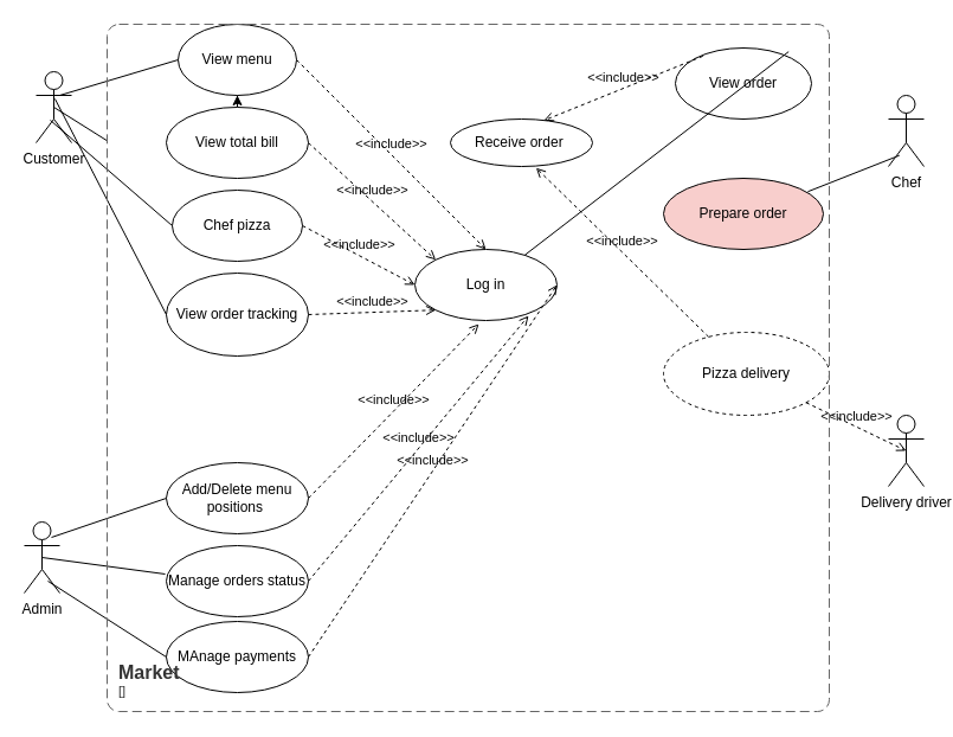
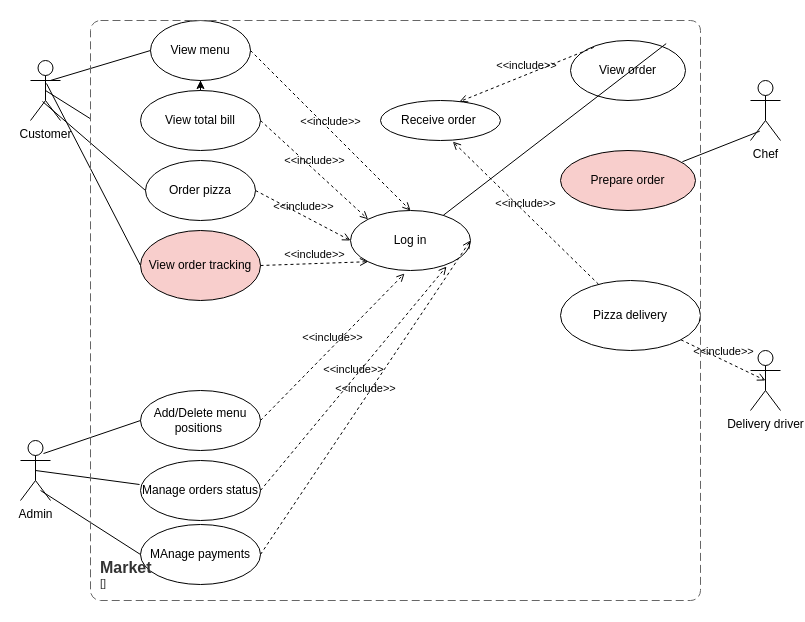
  <mxCell id="0" />
  <mxCell id="1" parent="0" />
  <mxCell id="2" value="Customer" style="shape=umlActor;verticalLabelPosition=bottom;verticalAlign=top;html=1;" parent="1" vertex="1"><mxGeometry x="30" y="60" width="30" height="60" as="geometry" /></mxCell>
  <mxCell id="3" value="Log in" style="ellipse;whiteSpace=wrap;html=1;" parent="1" vertex="1"><mxGeometry x="350" y="210" width="120" height="60" as="geometry" /></mxCell>
- <mxCell id="4" value="Chef pizza" style="ellipse;whiteSpace=wrap;html=1;" parent="1" vertex="1"><mxGeometry x="145" y="160" width="110" height="60" as="geometry" /></mxCell>
+ <mxCell id="4" value="Order pizza" style="ellipse;whiteSpace=wrap;html=1;" parent="1" vertex="1"><mxGeometry x="145" y="160" width="110" height="60" as="geometry" /></mxCell>
  <mxCell id="5" value="" style="edgeStyle=orthogonalEdgeStyle;rounded=0;orthogonalLoop=1;jettySize=auto;html=1;" parent="1" source="6" target="7" edge="1"><mxGeometry relative="1" as="geometry" /></mxCell>
  <mxCell id="6" value="View total bill" style="ellipse;whiteSpace=wrap;html=1;" parent="1" vertex="1"><mxGeometry x="140" y="90" width="120" height="60" as="geometry" /></mxCell>
  <mxCell id="7" value="View menu" style="ellipse;whiteSpace=wrap;html=1;" parent="1" vertex="1"><mxGeometry x="150" y="20" width="100" height="60" as="geometry" /></mxCell>
- <mxCell id="8" value="View order tracking" style="ellipse;whiteSpace=wrap;html=1;" parent="1" vertex="1"><mxGeometry x="140" y="230" width="120" height="70" as="geometry" /></mxCell>
+ <mxCell id="8" value="View order tracking" style="ellipse;whiteSpace=wrap;html=1;fillColor=#f8cecc;" parent="1" vertex="1"><mxGeometry x="140" y="230" width="120" height="70" as="geometry" /></mxCell>
  <mxCell id="9" value="&amp;lt;&amp;lt;include&amp;gt;&amp;gt;" style="html=1;verticalAlign=bottom;labelBackgroundColor=none;endArrow=open;endFill=0;dashed=1;rounded=0;entryX=0.5;entryY=0;entryDx=0;entryDy=0;exitX=1;exitY=0.5;exitDx=0;exitDy=0;" parent="1" source="7" target="3" edge="1"><mxGeometry width="160" relative="1" as="geometry"><mxPoint x="310" y="150" as="sourcePoint" /><mxPoint x="470" y="150" as="targetPoint" /></mxGeometry></mxCell>
  <mxCell id="10" value="&amp;lt;&amp;lt;include&amp;gt;&amp;gt;" style="html=1;verticalAlign=bottom;labelBackgroundColor=none;endArrow=open;endFill=0;dashed=1;rounded=0;exitX=1;exitY=0.5;exitDx=0;exitDy=0;entryX=0;entryY=0;entryDx=0;entryDy=0;" parent="1" source="6" target="3" edge="1"><mxGeometry width="160" relative="1" as="geometry"><mxPoint x="310" y="320" as="sourcePoint" /><mxPoint x="450" y="370" as="targetPoint" /></mxGeometry></mxCell>
  <mxCell id="11" value="&amp;lt;&amp;lt;include&amp;gt;&amp;gt;" style="html=1;verticalAlign=bottom;labelBackgroundColor=none;endArrow=open;endFill=0;dashed=1;rounded=0;exitX=1;exitY=0.5;exitDx=0;exitDy=0;entryX=0;entryY=0.5;entryDx=0;entryDy=0;" parent="1" source="4" target="3" edge="1"><mxGeometry width="160" relative="1" as="geometry"><mxPoint x="320" y="235" as="sourcePoint" /><mxPoint x="450" y="370" as="targetPoint" /></mxGeometry></mxCell>
  <mxCell id="12" value="&amp;lt;&amp;lt;include&amp;gt;&amp;gt;" style="html=1;verticalAlign=bottom;labelBackgroundColor=none;endArrow=open;endFill=0;dashed=1;rounded=0;exitX=1;exitY=0.5;exitDx=0;exitDy=0;entryX=0;entryY=1;entryDx=0;entryDy=0;" parent="1" source="8" target="3" edge="1"><mxGeometry width="160" relative="1" as="geometry"><mxPoint x="320" y="315" as="sourcePoint" /><mxPoint x="480" y="370" as="targetPoint" /></mxGeometry></mxCell>
  <mxCell id="13" value="" style="edgeStyle=none;html=1;endArrow=none;verticalAlign=bottom;rounded=0;exitX=0.667;exitY=0.333;exitDx=0;exitDy=0;exitPerimeter=0;entryX=0;entryY=0.5;entryDx=0;entryDy=0;" parent="1" source="2" target="7" edge="1"><mxGeometry width="160" relative="1" as="geometry"><mxPoint x="120" y="160" as="sourcePoint" /><mxPoint x="280" y="160" as="targetPoint" /></mxGeometry></mxCell>
  <mxCell id="14" value="" style="edgeStyle=none;html=1;endArrow=none;verticalAlign=bottom;rounded=0;exitX=0.533;exitY=0.383;exitDx=0;exitDy=0;exitPerimeter=0;entryX=0;entryY=0.5;entryDx=0;entryDy=0;" parent="1" source="2" target="8" edge="1"><mxGeometry width="160" relative="1" as="geometry"><mxPoint x="120.01" y="149.98" as="sourcePoint" /><mxPoint x="180" y="125" as="targetPoint" /></mxGeometry></mxCell>
  <mxCell id="15" value="" style="edgeStyle=none;html=1;endArrow=none;verticalAlign=bottom;rounded=0;exitX=0.4;exitY=0.683;exitDx=0;exitDy=0;exitPerimeter=0;entryX=0;entryY=0.5;entryDx=0;entryDy=0;" parent="1" source="2" target="4" edge="1"><mxGeometry width="160" relative="1" as="geometry"><mxPoint x="130.01" y="159.98" as="sourcePoint" /><mxPoint x="190" y="135" as="targetPoint" /></mxGeometry></mxCell>
  <mxCell id="16" value="" style="edgeStyle=none;html=1;endArrow=none;verticalAlign=bottom;rounded=0;exitX=0.5;exitY=0.5;exitDx=0;exitDy=0;exitPerimeter=0;" parent="1" source="2" target="38" edge="1"><mxGeometry width="160" relative="1" as="geometry"><mxPoint x="140.01" y="169.98" as="sourcePoint" /><mxPoint x="200" y="145" as="targetPoint" /></mxGeometry></mxCell>
  <mxCell id="17" value="Admin" style="shape=umlActor;verticalLabelPosition=bottom;verticalAlign=top;html=1;" parent="1" vertex="1"><mxGeometry x="20" y="440" width="30" height="60" as="geometry" /></mxCell>
  <mxCell id="18" value="Manage orders status" style="ellipse;whiteSpace=wrap;html=1;" parent="1" vertex="1"><mxGeometry x="140" y="460" width="120" height="60" as="geometry" /></mxCell>
  <mxCell id="19" value="Add/Delete menu positions&amp;nbsp;" style="ellipse;whiteSpace=wrap;html=1;" parent="1" vertex="1"><mxGeometry x="140" y="390" width="120" height="60" as="geometry" /></mxCell>
  <mxCell id="20" value="MAnage payments" style="ellipse;whiteSpace=wrap;html=1;" parent="1" vertex="1"><mxGeometry x="140" y="524" width="120" height="60" as="geometry" /></mxCell>
  <mxCell id="21" value="" style="edgeStyle=none;html=1;endArrow=none;verticalAlign=bottom;rounded=0;exitX=0.5;exitY=0.5;exitDx=0;exitDy=0;exitPerimeter=0;entryX=-0.008;entryY=0.4;entryDx=0;entryDy=0;entryPerimeter=0;" parent="1" source="17" target="18" edge="1"><mxGeometry width="160" relative="1" as="geometry"><mxPoint x="70" y="410" as="sourcePoint" /><mxPoint x="230" y="410" as="targetPoint" /></mxGeometry></mxCell>
  <mxCell id="22" value="" style="edgeStyle=none;html=1;endArrow=none;verticalAlign=bottom;rounded=0;exitX=0.767;exitY=0.217;exitDx=0;exitDy=0;exitPerimeter=0;entryX=0;entryY=0.5;entryDx=0;entryDy=0;" parent="1" source="17" target="19" edge="1"><mxGeometry width="160" relative="1" as="geometry"><mxPoint x="80" y="420" as="sourcePoint" /><mxPoint x="240" y="420" as="targetPoint" /></mxGeometry></mxCell>
  <mxCell id="23" value="" style="edgeStyle=none;html=1;endArrow=none;verticalAlign=bottom;rounded=0;exitX=0.667;exitY=0.833;exitDx=0;exitDy=0;exitPerimeter=0;entryX=0;entryY=0.5;entryDx=0;entryDy=0;" parent="1" source="17" target="20" edge="1"><mxGeometry width="160" relative="1" as="geometry"><mxPoint x="90" y="430" as="sourcePoint" /><mxPoint x="250" y="430" as="targetPoint" /></mxGeometry></mxCell>
  <mxCell id="24" value="&amp;lt;&amp;lt;include&amp;gt;&amp;gt;" style="html=1;verticalAlign=bottom;labelBackgroundColor=none;endArrow=open;endFill=0;dashed=1;rounded=0;exitX=1;exitY=0.5;exitDx=0;exitDy=0;entryX=0.45;entryY=1.05;entryDx=0;entryDy=0;entryPerimeter=0;" parent="1" source="19" target="3" edge="1"><mxGeometry width="160" relative="1" as="geometry"><mxPoint x="450" y="460" as="sourcePoint" /><mxPoint x="610" y="460" as="targetPoint" /></mxGeometry></mxCell>
  <mxCell id="25" value="&amp;lt;&amp;lt;include&amp;gt;&amp;gt;" style="html=1;verticalAlign=bottom;labelBackgroundColor=none;endArrow=open;endFill=0;dashed=1;rounded=0;exitX=1;exitY=0.5;exitDx=0;exitDy=0;entryX=0.8;entryY=0.933;entryDx=0;entryDy=0;entryPerimeter=0;" parent="1" source="18" target="3" edge="1"><mxGeometry width="160" relative="1" as="geometry"><mxPoint x="460" y="470" as="sourcePoint" /><mxPoint x="620" y="470" as="targetPoint" /></mxGeometry></mxCell>
  <mxCell id="26" value="&amp;lt;&amp;lt;include&amp;gt;&amp;gt;" style="html=1;verticalAlign=bottom;labelBackgroundColor=none;endArrow=open;endFill=0;dashed=1;rounded=0;exitX=1;exitY=0.5;exitDx=0;exitDy=0;entryX=1;entryY=0.5;entryDx=0;entryDy=0;" parent="1" source="20" target="3" edge="1"><mxGeometry width="160" relative="1" as="geometry"><mxPoint x="320" y="590" as="sourcePoint" /><mxPoint x="630" y="480" as="targetPoint" /></mxGeometry></mxCell>
  <mxCell id="27" value="Chef" style="shape=umlActor;verticalLabelPosition=bottom;verticalAlign=top;html=1;" parent="1" vertex="1"><mxGeometry x="750" y="80" width="30" height="60" as="geometry" /></mxCell>
  <mxCell id="28" value="View order" style="ellipse;whiteSpace=wrap;html=1;" parent="1" vertex="1"><mxGeometry x="570" y="40" width="115" height="60" as="geometry" /></mxCell>
  <mxCell id="29" value="Prepare order" style="ellipse;whiteSpace=wrap;html=1;fillColor=#f8cecc;" parent="1" vertex="1"><mxGeometry x="560" y="150" width="135" height="60" as="geometry" /></mxCell>
  <mxCell id="30" value="Receive order&amp;nbsp;" style="ellipse;whiteSpace=wrap;html=1;" parent="1" vertex="1"><mxGeometry x="380" y="100" width="120" height="40" as="geometry" /></mxCell>
  <mxCell id="31" value="&amp;lt;&amp;lt;include&amp;gt;&amp;gt;" style="html=1;verticalAlign=bottom;labelBackgroundColor=none;endArrow=open;endFill=0;dashed=1;rounded=0;exitX=0.202;exitY=0.115;exitDx=0;exitDy=0;exitPerimeter=0;entryX=0.658;entryY=0.03;entryDx=0;entryDy=0;entryPerimeter=0;" parent="1" source="28" target="30" edge="1"><mxGeometry width="160" relative="1" as="geometry"><mxPoint x="450" y="60" as="sourcePoint" /><mxPoint x="610" y="60" as="targetPoint" /></mxGeometry></mxCell>
  <mxCell id="32" value="" style="edgeStyle=none;html=1;endArrow=none;verticalAlign=bottom;rounded=0;exitX=0.903;exitY=0.187;exitDx=0;exitDy=0;exitPerimeter=0;entryX=0.308;entryY=0.845;entryDx=0;entryDy=0;entryPerimeter=0;" parent="1" source="29" target="27" edge="1"><mxGeometry width="160" relative="1" as="geometry"><mxPoint x="60.01" y="89.98" as="sourcePoint" /><mxPoint x="180" y="60" as="targetPoint" /></mxGeometry></mxCell>
  <mxCell id="33" value="" style="edgeStyle=none;html=1;endArrow=none;verticalAlign=bottom;rounded=0;exitX=0.832;exitY=0.052;exitDx=0;exitDy=0;exitPerimeter=0;" parent="1" source="28" target="3" edge="1"><mxGeometry width="160" relative="1" as="geometry"><mxPoint x="70.01" y="99.98" as="sourcePoint" /><mxPoint x="190" y="70" as="targetPoint" /></mxGeometry></mxCell>
  <mxCell id="34" value="Delivery driver" style="shape=umlActor;verticalLabelPosition=bottom;verticalAlign=top;html=1;" parent="1" vertex="1"><mxGeometry x="750" y="350" width="30" height="60" as="geometry" /></mxCell>
- <mxCell id="35" value="Pizza delivery" style="ellipse;whiteSpace=wrap;html=1;dashed=1;" parent="1" vertex="1"><mxGeometry x="560" y="280" width="140" height="70" as="geometry" /></mxCell>
+ <mxCell id="35" value="Pizza delivery" style="ellipse;whiteSpace=wrap;html=1;" parent="1" vertex="1"><mxGeometry x="560" y="280" width="140" height="70" as="geometry" /></mxCell>
  <mxCell id="36" value="&amp;lt;&amp;lt;include&amp;gt;&amp;gt;" style="html=1;verticalAlign=bottom;labelBackgroundColor=none;endArrow=open;endFill=0;dashed=1;rounded=0;entryX=0.603;entryY=1.03;entryDx=0;entryDy=0;entryPerimeter=0;" parent="1" source="35" target="30" edge="1"><mxGeometry width="160" relative="1" as="geometry"><mxPoint x="280" y="250" as="sourcePoint" /><mxPoint x="440" y="320" as="targetPoint" /></mxGeometry></mxCell>
  <mxCell id="37" value="&amp;lt;&amp;lt;include&amp;gt;&amp;gt;" style="edgeStyle=none;html=1;endArrow=open;verticalAlign=bottom;dashed=1;labelBackgroundColor=none;rounded=0;entryX=0.5;entryY=0.5;entryDx=0;entryDy=0;entryPerimeter=0;" parent="1" source="35" target="34" edge="1"><mxGeometry width="160" relative="1" as="geometry"><mxPoint x="320" y="290" as="sourcePoint" /><mxPoint x="480" y="290" as="targetPoint" /></mxGeometry></mxCell>
  <mxCell id="38" value="&lt;font style=&quot;font-size: 16px&quot;&gt;&lt;b&gt;&lt;div style=&quot;text-align: left&quot;&gt;Market&lt;/div&gt;&lt;/b&gt;&lt;/font&gt;&lt;div style=&quot;text-align: left&quot;&gt;[]&lt;/div&gt;" style="rounded=1;fontSize=11;whiteSpace=wrap;html=1;dashed=1;arcSize=20;fillColor=none;strokeColor=#666666;fontColor=#333333;labelBackgroundColor=none;align=left;verticalAlign=bottom;labelBorderColor=none;spacingTop=0;spacing=10;dashPattern=8 4;metaEdit=1;rotatable=0;perimeter=rectanglePerimeter;noLabel=0;labelPadding=0;allowArrows=0;connectable=0;expand=0;recursiveResize=0;editable=1;pointerEvents=0;absoluteArcSize=1;points=[[0.25,0,0],[0.5,0,0],[0.75,0,0],[1,0.25,0],[1,0.5,0],[1,0.75,0],[0.75,1,0],[0.5,1,0],[0.25,1,0],[0,0.75,0],[0,0.5,0],[0,0.25,0]];" parent="1" vertex="1"><mxGeometry x="90" y="20" width="610" height="580" as="geometry" /></mxCell>
